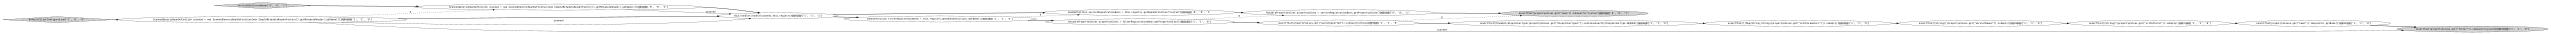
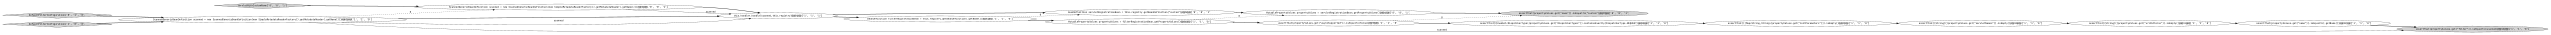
  digraph {
    rankdir=LR
    fontname="JetBrains Mono"
    node [fillcolor=white shape=ellipse style=filled fontname="JetBrains Mono"]
    edge [style=bold fontname="JetBrains Mono"]
    n1 [fillcolor=lightgray label="servletWithCustomName['0', '0', '1']" shape=diamond]
    n2 [label="ScannedGenericBeanDefinition scanned = new ScannedGenericBeanDefinition(new SimpleMetadataReaderFactory().getMetadataReader(.getName()))@@@3@@@['0', '0', '1']"]
    n3 [label="ScannedGenericBeanDefinition scanned = new ScannedGenericBeanDefinition(new SimpleMetadataReaderFactory().getMetadataReader(.getName()))@@@3@@@['1', '1', '0']"]
    n4 [label="this.handler.handle(scanned,this.registry)@@@4@@@['1', '1', '1']"]
    n5 [fillcolor=lightgray label="assertThat(propertyValues.get(\"filter\")).isEqualTo(scanned)@@@13@@@['1', '1', '0']"]
+   n6 [fillcolor=lightgray label="defaultFilterConfiguration['0', '1', '0']" shape=diamond]
    n7 [label="BeanDefinition servletRegistrationBean = this.registry.getBeanDefinition(\"custom\")@@@5@@@['0', '0', '1']"]
    n8 [label="MutablePropertyValues propertyValues = servletRegistrationBean.getPropertyValues()@@@6@@@['0', '0', '1']"]
    n9 [fillcolor=lightgray label="assertThat(propertyValues.get(\"name\")).isEqualTo(\"custom\")@@@7@@@['0', '0', '1']"]
    n10 [fillcolor=lightgray label="defaultFilterConfiguration['1', '0', '0']" shape=diamond]
    n11 [label="MutablePropertyValues propertyValues = filterRegistrationBean.getPropertyValues()@@@6@@@['1', '1', '0']"]
    n12 [label="assertThat(propertyValues.get(\"asyncSupported\")).isEqualTo(false)@@@7@@@['1', '1', '0']"]
    n13 [label="assertThat((String(()propertyValues.get(\"urlPatterns\")).isEmpty()@@@11@@@['1', '1', '0']"]
    n14 [label="assertThat(propertyValues.get(\"name\")).isEqualTo(.getName())@@@12@@@['1', '1', '0']"]
    n15 [label="BeanDefinition filterRegistrationBean = this.registry.getBeanDefinition(.getName())@@@5@@@['1', '1', '0']"]
    n16 [label="assertThat((EnumSet<DispatcherType>)propertyValues.get(\"dispatcherTypes\")).containsExactly(DispatcherType.REQUEST)@@@8@@@['1', '1', '0']"]
    n17 [label="assertThat(((Map<String,String>)propertyValues.get(\"initParameters\"))).isEmpty()@@@9@@@['1', '1', '0']"]
    n18 [label="assertThat((String(()propertyValues.get(\"servletNames\")).isEmpty()@@@10@@@['1', '1', '0']"]
    n1 -> n2
    n2 -> n4
    n2 -> n4 [label=scanned style=solid]
    n3 -> n2 [label=0 style=dashed]
    n3 -> n4
    n3 -> n4 [label=scanned style=solid]
    n3 -> n5 [label=scanned style=solid]
    n4 -> n7
    n4 -> n15
+   n6 -> n3
    n7 -> n8
    n8 -> n9
    n10 -> n3
    n11 -> n8 [label=0 style=dashed]
    n11 -> n12
    n12 -> n9 [label=0 style=dashed]
    n12 -> n16
    n13 -> n14
    n14 -> n5
    n15 -> n7 [label=0 style=dashed]
    n15 -> n11
    n16 -> n17
    n17 -> n18
    n18 -> n13
  }
